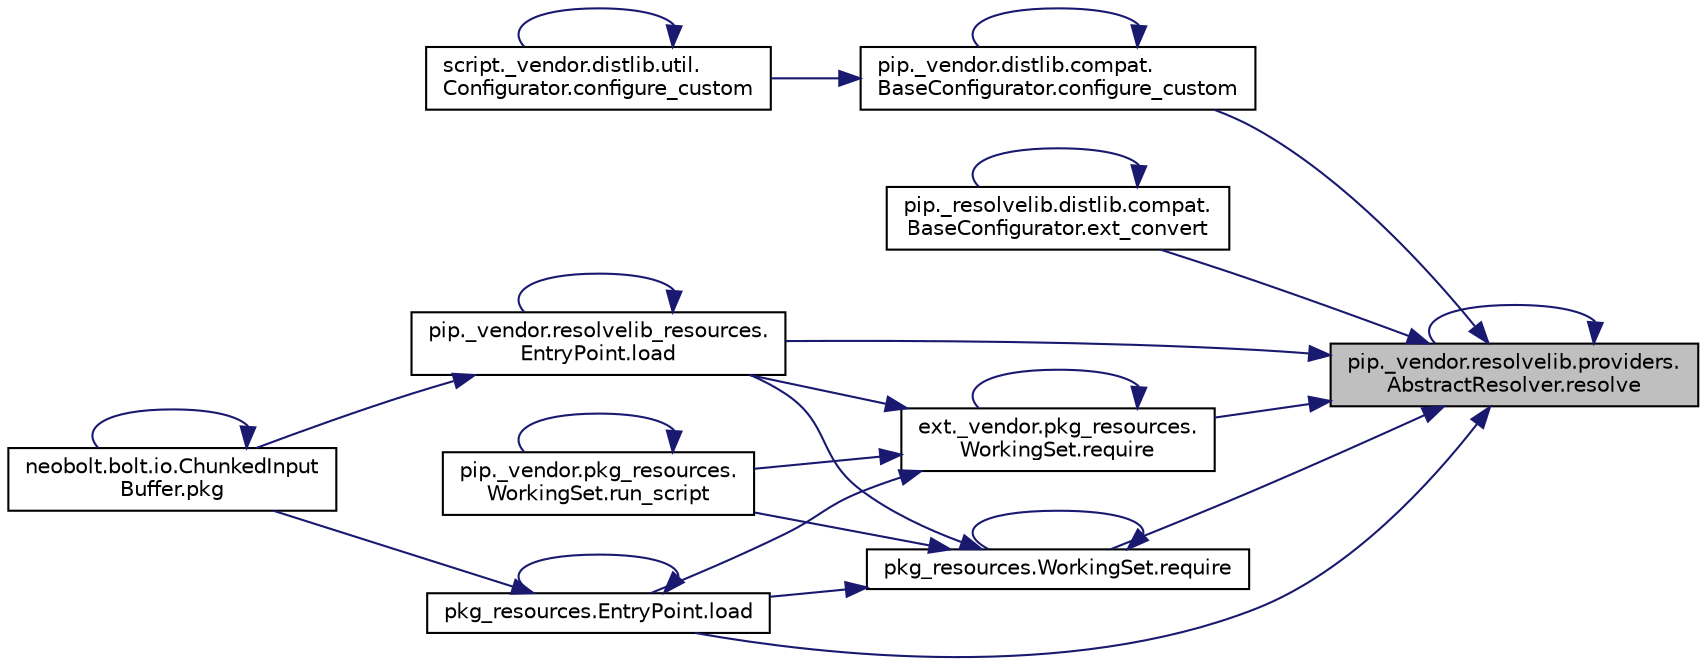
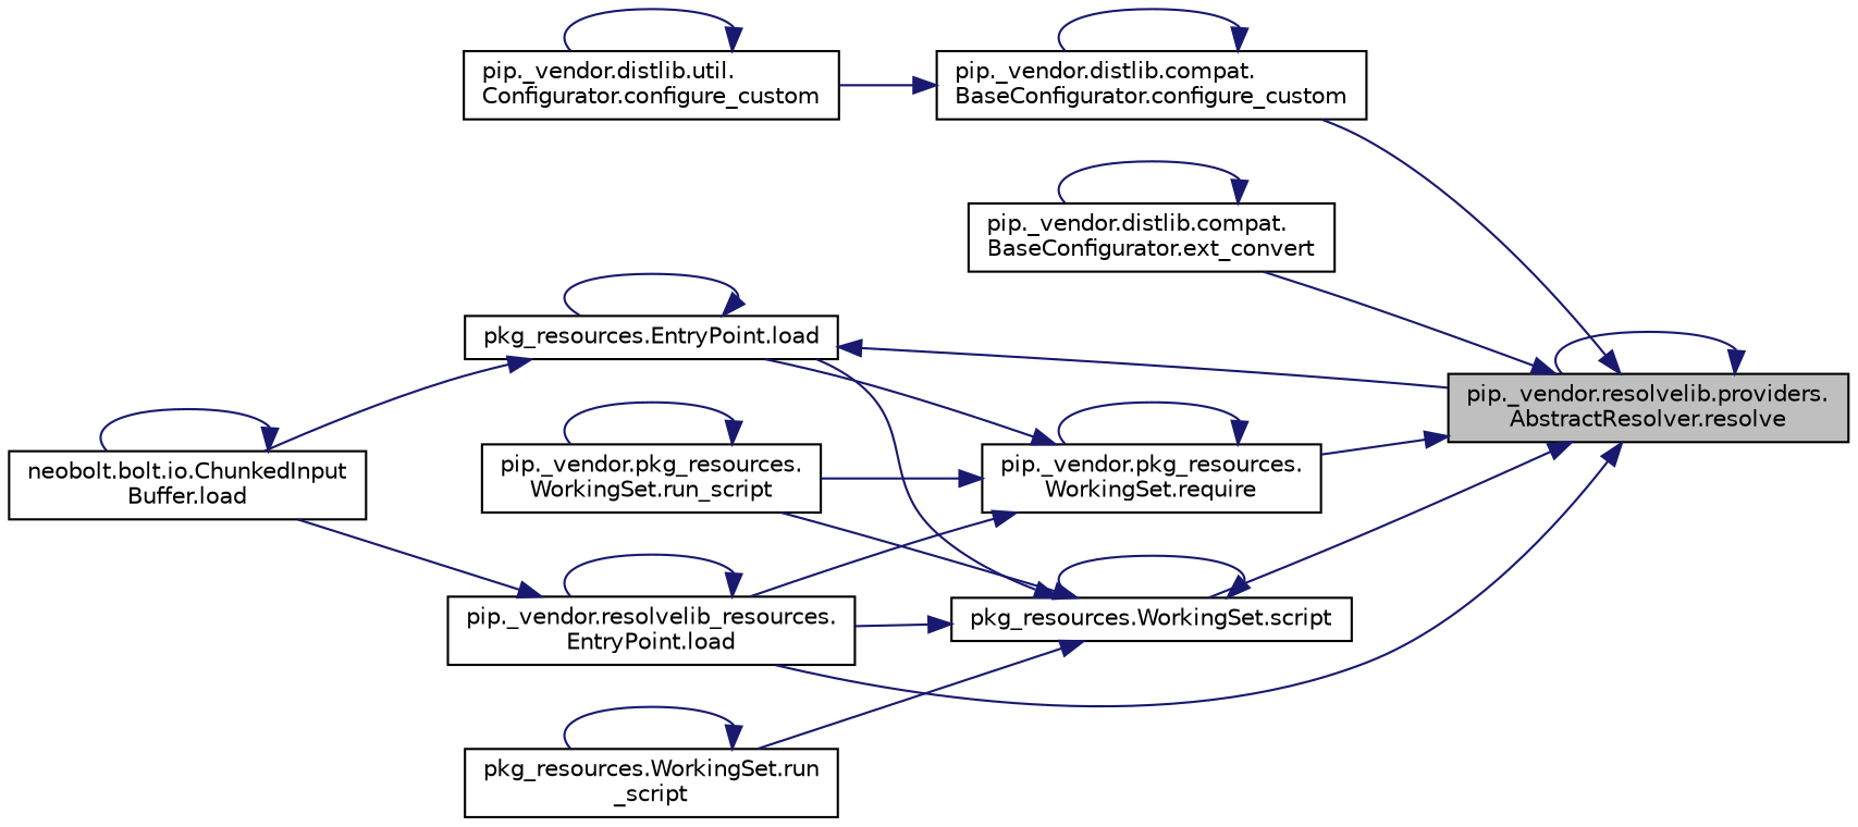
  digraph {
    rankdir=RL
    node [color=black fillcolor=white fontname=Helvetica fontsize=10 shape=record style=filled]
    edge [color=midnightblue dir=back fontname=Helvetica fontsize=10 labelfontname=Helvetica labelfontsize=10 style=solid]
    n1 [fillcolor=grey75 fontcolor=black height=0.2 label="pip._vendor.resolvelib.providers.\lAbstractResolver.resolve" width=0.4]
    n2 [height=0.2 label="pip._vendor.distlib.compat.\lBaseConfigurator.configure_custom" width=0.4]
-   n3 [height=0.2 label="pip._resolvelib.distlib.compat.\lBaseConfigurator.ext_convert" width=0.4]
+   n3 [height=0.2 label="pip._vendor.distlib.compat.\lBaseConfigurator.ext_convert" width=0.4]
    n4 [height=0.2 label="pip._vendor.resolvelib_resources.\lEntryPoint.load" width=0.4]
    n5 [height=0.2 label="pkg_resources.EntryPoint.load" width=0.4]
-   n6 [height=0.2 label="ext._vendor.pkg_resources.\lWorkingSet.require" width=0.4]
-   n7 [height=0.2 label="pkg_resources.WorkingSet.require" width=0.4]
-   n8 [height=0.2 label="script._vendor.distlib.util.\lConfigurator.configure_custom" width=0.4]
-   n9 [height=0.2 label="neobolt.bolt.io.ChunkedInput\lBuffer.pkg" width=0.4]
+   n6 [height=0.2 label="pip._vendor.pkg_resources.\lWorkingSet.require" width=0.4]
+   n7 [height=0.2 label="pkg_resources.WorkingSet.script" width=0.4]
+   n8 [height=0.2 label="pip._vendor.distlib.util.\lConfigurator.configure_custom" width=0.4]
+   n9 [height=0.2 label="neobolt.bolt.io.ChunkedInput\lBuffer.load" width=0.4]
    n10 [height=0.2 label="pip._vendor.pkg_resources.\lWorkingSet.run_script" width=0.4]
+   n11 [height=0.2 label="pkg_resources.WorkingSet.run\l_script" width=0.4]
    n1 -> n1
    n1 -> n2
    n1 -> n3
    n1 -> n4
-   n1 -> n5
+   n5 -> n1
    n1 -> n6
    n1 -> n7
    n2 -> n2
    n2 -> n8
    n3 -> n3
    n4 -> n4
    n4 -> n9
    n5 -> n5
    n5 -> n9
    n6 -> n4
    n6 -> n5
    n6 -> n6
    n6 -> n10
    n7 -> n4
    n7 -> n5
    n7 -> n7
    n7 -> n10
+   n7 -> n11
    n8 -> n8
    n9 -> n9
    n10 -> n10
+   n11 -> n11
  }
